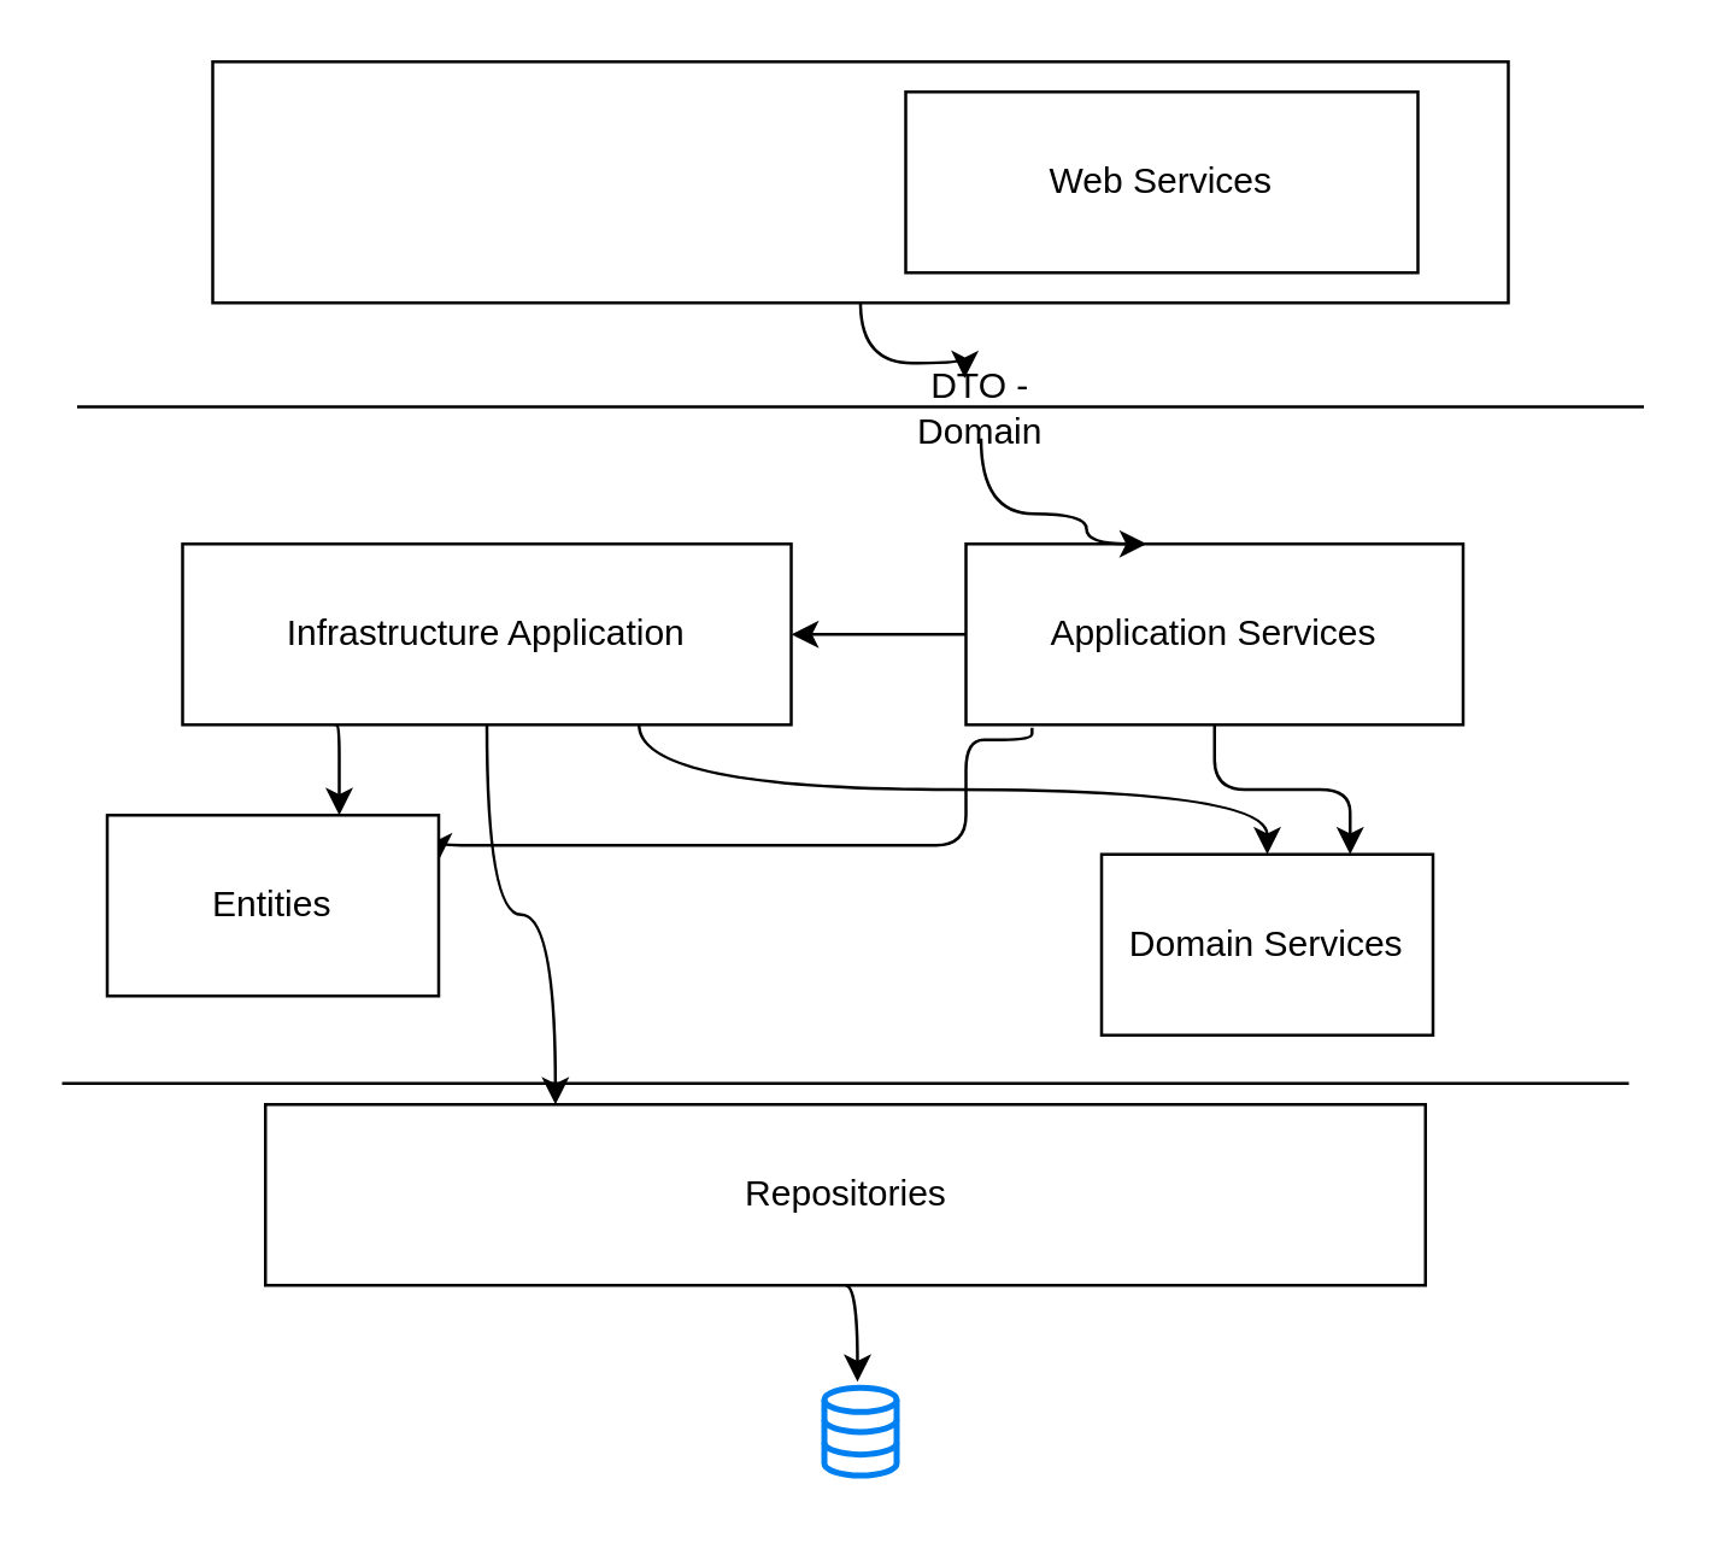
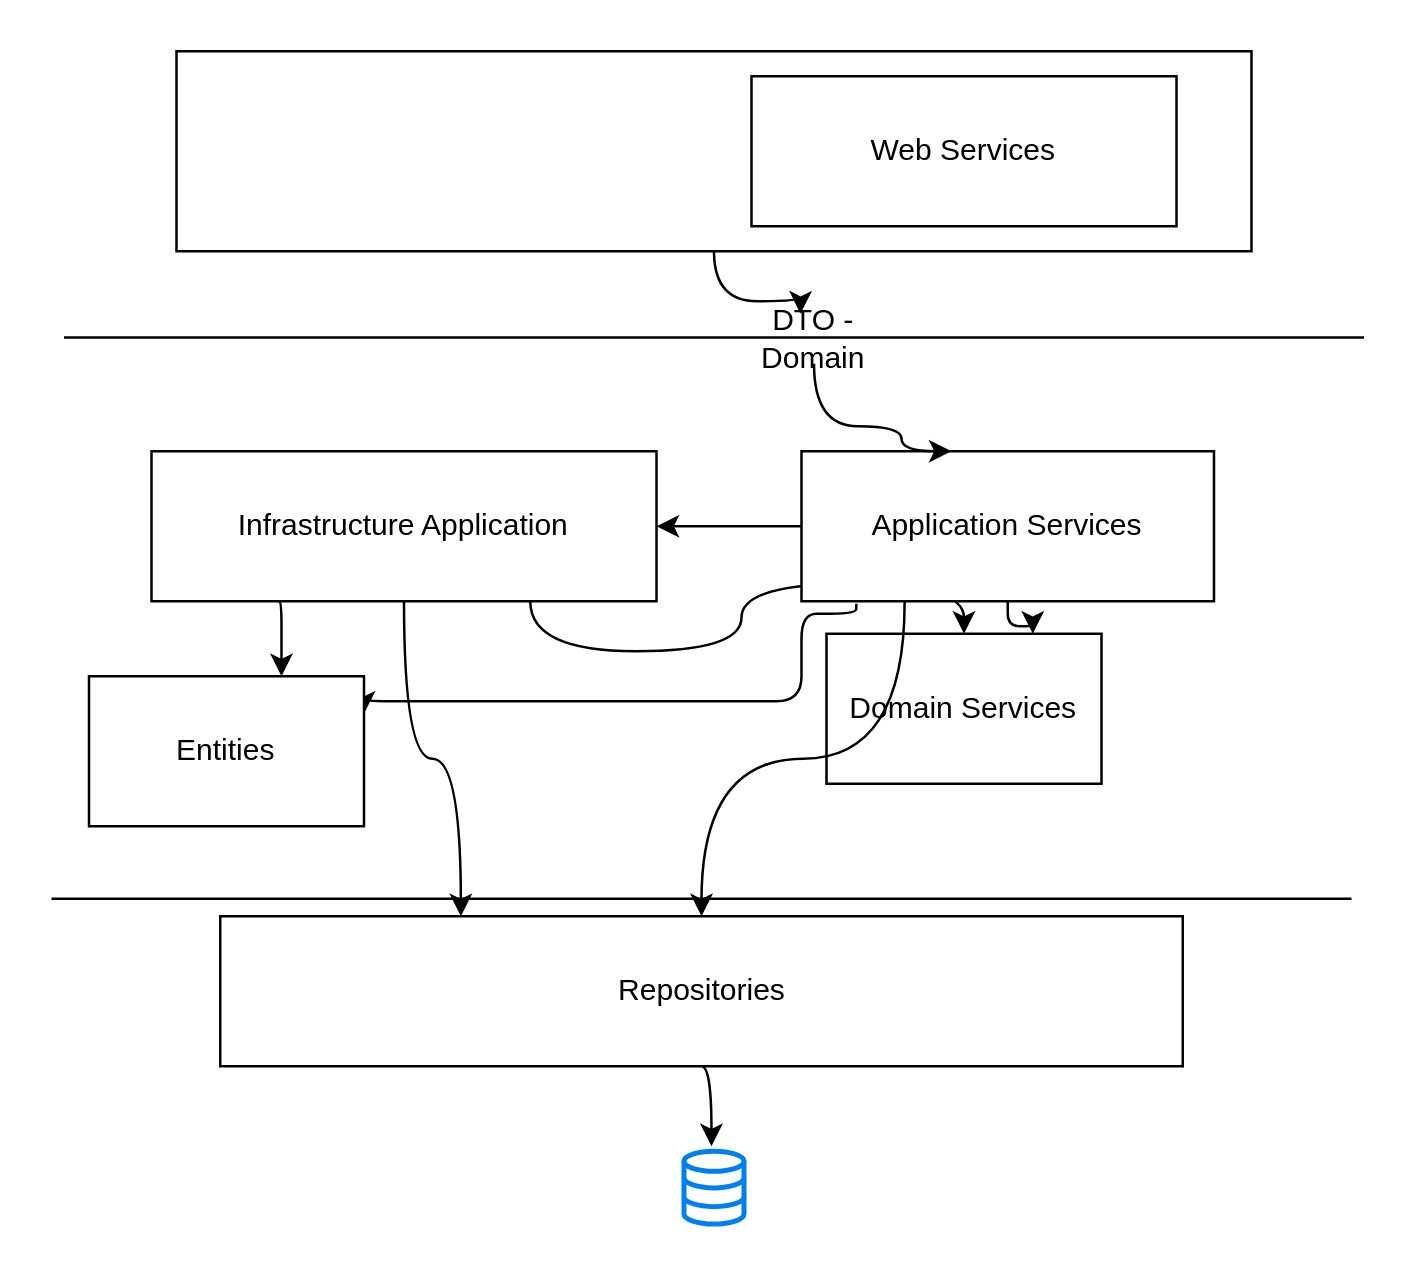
  <mxCell id="0" />
  <mxCell id="1" parent="0" />
  <mxCell id="2" value="" style="html=1;verticalLabelPosition=bottom;align=center;labelBackgroundColor=#ffffff;verticalAlign=top;strokeWidth=2;strokeColor=#0080F0;fillColor=#ffffff;shadow=0;dashed=0;shape=mxgraph.ios7.icons.data;" parent="1" vertex="1"><mxGeometry x="273" y="460" width="24" height="29.1" as="geometry" /></mxCell>
  <mxCell id="3" style="edgeStyle=orthogonalEdgeStyle;curved=1;orthogonalLoop=1;jettySize=auto;html=1;exitX=0.5;exitY=1;exitDx=0;exitDy=0;entryX=0.458;entryY=-0.069;entryDx=0;entryDy=0;entryPerimeter=0;" parent="1" source="4" target="2" edge="1"><mxGeometry relative="1" as="geometry" /></mxCell>
  <mxCell id="4" value="Repositories" style="rounded=0;whiteSpace=wrap;html=1;" parent="1" vertex="1"><mxGeometry x="87.5" y="366" width="385" height="60" as="geometry" /></mxCell>
- <mxCell id="5" value="Domain Services" style="rounded=0;whiteSpace=wrap;html=1;" parent="1" vertex="1"><mxGeometry x="365" y="283" width="110" height="60" as="geometry" /></mxCell>
+ <mxCell id="5" value="Domain Services" style="rounded=0;whiteSpace=wrap;html=1;" parent="1" vertex="1"><mxGeometry x="330" y="253" width="110" height="60" as="geometry" /></mxCell>
  <mxCell id="6" style="edgeStyle=orthogonalEdgeStyle;curved=1;orthogonalLoop=1;jettySize=auto;html=1;exitX=0.75;exitY=1;exitDx=0;exitDy=0;" parent="1" source="8" target="5" edge="1"><mxGeometry relative="1" as="geometry" /></mxCell>
  <mxCell id="7" style="edgeStyle=orthogonalEdgeStyle;orthogonalLoop=1;jettySize=auto;html=1;exitX=0.25;exitY=1;exitDx=0;exitDy=0;entryX=0.7;entryY=0;entryDx=0;entryDy=0;entryPerimeter=0;startArrow=none;startFill=0;endArrow=classic;endFill=1;targetPerimeterSpacing=14;" parent="1" source="8" target="22" edge="1"><mxGeometry relative="1" as="geometry" /></mxCell>
  <mxCell id="8" value="Infrastructure Application" style="rounded=0;whiteSpace=wrap;html=1;" parent="1" vertex="1"><mxGeometry x="60" y="180" width="202" height="60" as="geometry" /></mxCell>
  <mxCell id="9" style="edgeStyle=orthogonalEdgeStyle;orthogonalLoop=1;jettySize=auto;html=1;exitX=0;exitY=0.5;exitDx=0;exitDy=0;entryX=1;entryY=0.5;entryDx=0;entryDy=0;startArrow=none;startFill=0;endArrow=classic;endFill=1;targetPerimeterSpacing=14;" parent="1" source="11" target="8" edge="1"><mxGeometry relative="1" as="geometry" /></mxCell>
  <mxCell id="10" style="edgeStyle=orthogonalEdgeStyle;orthogonalLoop=1;jettySize=auto;html=1;exitX=0.133;exitY=1.017;exitDx=0;exitDy=0;startArrow=none;startFill=0;endArrow=classic;endFill=1;targetPerimeterSpacing=14;entryX=1;entryY=0.25;entryDx=0;entryDy=0;exitPerimeter=0;" parent="1" source="11" target="22" edge="1"><mxGeometry relative="1" as="geometry"><Array as="points"><mxPoint x="342" y="245" /><mxPoint x="320" y="245" /><mxPoint x="320" y="280" /><mxPoint x="145" y="280" /></Array></mxGeometry></mxCell>
  <mxCell id="11" value="Application Services" style="rounded=0;whiteSpace=wrap;html=1;" parent="1" vertex="1"><mxGeometry x="320" y="180" width="165" height="60" as="geometry" /></mxCell>
  <mxCell id="12" value="Web Services" style="rounded=0;whiteSpace=wrap;html=1;" parent="1" vertex="1"><mxGeometry x="300" y="30" width="170" height="60" as="geometry" /></mxCell>
  <mxCell id="13" value="" style="endArrow=none;html=1;" parent="1" edge="1"><mxGeometry width="50" height="50" relative="1" as="geometry"><mxPoint x="20" y="359" as="sourcePoint" /><mxPoint x="540" y="359" as="targetPoint" /></mxGeometry></mxCell>
  <mxCell id="14" value="" style="endArrow=none;html=1;" parent="1" edge="1"><mxGeometry width="50" height="50" relative="1" as="geometry"><mxPoint x="25" y="134.5" as="sourcePoint" /><mxPoint x="545" y="134.5" as="targetPoint" /><Array as="points" /></mxGeometry></mxCell>
  <mxCell id="15" style="edgeStyle=orthogonalEdgeStyle;curved=1;orthogonalLoop=1;jettySize=auto;html=1;exitX=0.5;exitY=1;exitDx=0;exitDy=0;entryX=0.364;entryY=0;entryDx=0;entryDy=0;entryPerimeter=0;" parent="1" source="18" target="11" edge="1"><mxGeometry relative="1" as="geometry"><Array as="points"><mxPoint x="325" y="170" /><mxPoint x="360" y="170" /></Array></mxGeometry></mxCell>
  <mxCell id="16" value="" style="rounded=0;whiteSpace=wrap;html=1;glass=0;shadow=0;fillColor=none;" parent="1" vertex="1"><mxGeometry x="70" y="20" width="430" height="80" as="geometry" /></mxCell>
+ <mxCell id="17" style="edgeStyle=orthogonalEdgeStyle;orthogonalLoop=1;jettySize=auto;html=1;exitX=0.25;exitY=1;exitDx=0;exitDy=0;curved=1;" parent="1" source="11" target="4" edge="1"><mxGeometry relative="1" as="geometry"><mxPoint x="341" y="240" as="sourcePoint" /><mxPoint x="305" y="293" as="targetPoint" /></mxGeometry></mxCell>
  <mxCell id="18" value="DTO - Domain" style="text;html=1;strokeColor=none;fillColor=none;align=center;verticalAlign=middle;whiteSpace=wrap;rounded=0;" parent="1" vertex="1"><mxGeometry x="305" y="125" width="40" height="20" as="geometry" /></mxCell>
  <mxCell id="19" style="edgeStyle=orthogonalEdgeStyle;curved=1;orthogonalLoop=1;jettySize=auto;html=1;exitX=0.5;exitY=1;exitDx=0;exitDy=0;entryX=0.364;entryY=0;entryDx=0;entryDy=0;entryPerimeter=0;" parent="1" source="16" target="18" edge="1"><mxGeometry relative="1" as="geometry"><mxPoint x="285" y="140" as="sourcePoint" /><mxPoint x="360" y="180" as="targetPoint" /></mxGeometry></mxCell>
  <mxCell id="20" style="edgeStyle=orthogonalEdgeStyle;orthogonalLoop=1;jettySize=auto;html=1;exitX=0.5;exitY=1;exitDx=0;exitDy=0;entryX=0.25;entryY=0;entryDx=0;entryDy=0;curved=1;" parent="1" source="8" target="4" edge="1"><mxGeometry relative="1" as="geometry"><Array as="points" /><mxPoint x="190" y="240" as="sourcePoint" /><mxPoint x="181" y="292" as="targetPoint" /></mxGeometry></mxCell>
  <mxCell id="21" value="" style="endArrow=classic;html=1;edgeStyle=orthogonalEdgeStyle;entryX=0.75;entryY=0;entryDx=0;entryDy=0;" parent="1" source="11" target="5" edge="1"><mxGeometry width="50" height="50" relative="1" as="geometry"><mxPoint x="382.75" y="240" as="sourcePoint" /><mxPoint x="438.908" y="251.5" as="targetPoint" /></mxGeometry></mxCell>
  <mxCell id="22" value="Entities" style="rounded=0;whiteSpace=wrap;html=1;" parent="1" vertex="1"><mxGeometry x="35" y="270" width="110" height="60" as="geometry" /></mxCell>
